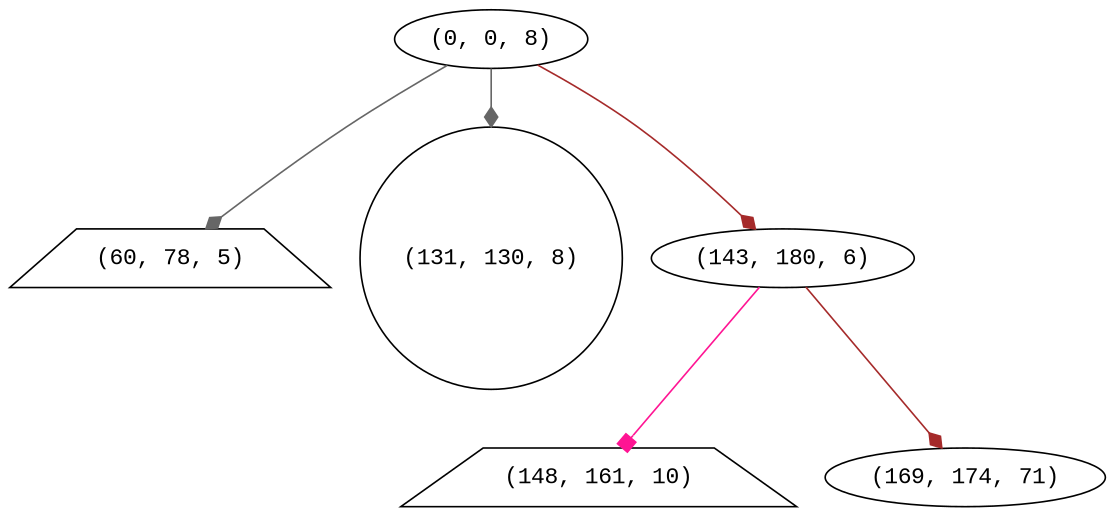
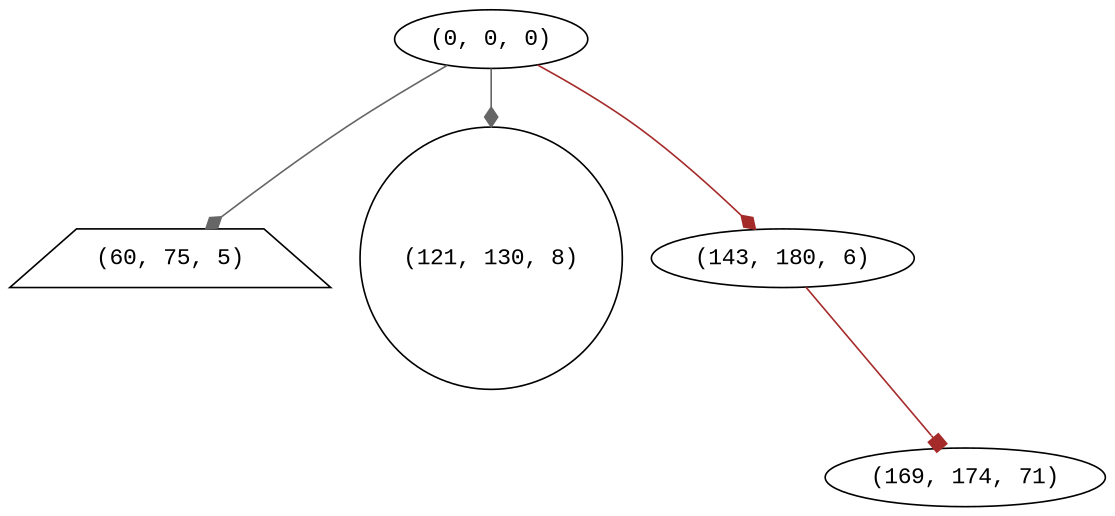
  digraph {
    fontname="Liberation Mono"
    node [fontname="Liberation Mono" shape=ellipse]
    edge [arrowhead=diamond color=gray40 fontname="Liberation Mono"]
-   "(60, 75, 5)" [shape=trapezium label="(60, 78, 5)"]
-   "(0, 0, 0)" [label="(0, 0, 8)"]
-   "(121, 130, 8)" [shape=circle label="(131, 130, 8)"]
+   "(60, 75, 5)" [shape=trapezium]
+   "(0, 0, 0)"
+   "(121, 130, 8)" [shape=circle]
    "(143, 180, 6)"
-   "(148, 161, 10)" [shape=trapezium]
    n6 [label="(169, 174, 71)"]
    "(0, 0, 0)" -> "(60, 75, 5)"
    "(0, 0, 0)" -> "(121, 130, 8)"
    "(0, 0, 0)" -> "(143, 180, 6)" [color=brown]
-   "(143, 180, 6)" -> "(148, 161, 10)" [arrowhead=box color=deeppink]
-   "(143, 180, 6)" -> n6 [color=brown]
+   "(143, 180, 6)" -> n6 [arrowhead=box color=brown]
  }
